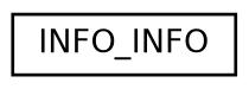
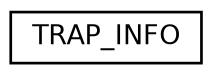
  digraph {
    rankdir=TB
-   n1 [color=black fillcolor=white fontname=Helvetica fontsize=10 height=0.2 label=INFO_INFO shape=record style=filled width=0.4]
+   n1 [color=black fillcolor=white fontname=Helvetica fontsize=10 height=0.2 label=TRAP_INFO shape=record style=filled width=0.4]
  }
